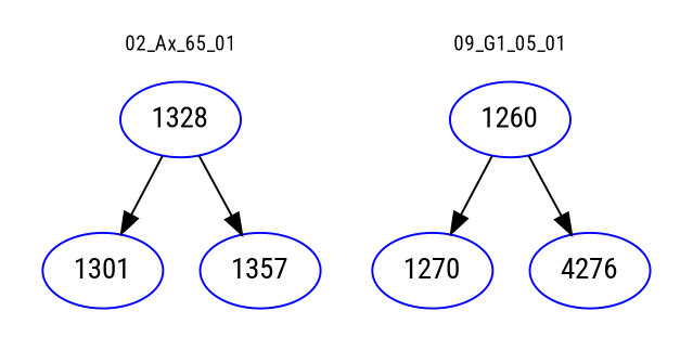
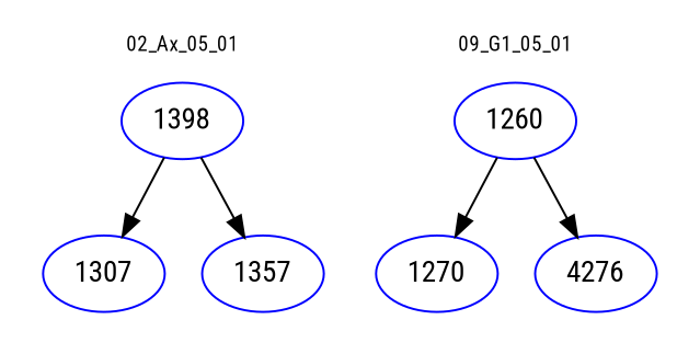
  digraph {
    fontname="Roboto Condensed"
    node [color=blue fontname="Roboto Condensed"]
    edge [color=black fontname="Roboto Condensed"]
-   n1 [label=1328]
-   n2 [label=1301]
+   n1 [label=1398]
+   n2 [label=1307]
    n3 [label=1357]
    n4 [label=1260]
    n5 [label=1270]
    n6 [label=4276]
    subgraph cluster_1 {
      color=white
      fontsize=10
-     label="02_Ax_65_01"
+     label="02_Ax_05_01"
      n1
      n2
      n3
    }
    subgraph cluster_2 {
      color=white
      fontsize=10
      label="09_G1_05_01"
      n4
      n5
      n6
    }
    n1 -> n2
    n1 -> n3
    n4 -> n5
    n4 -> n6
  }
